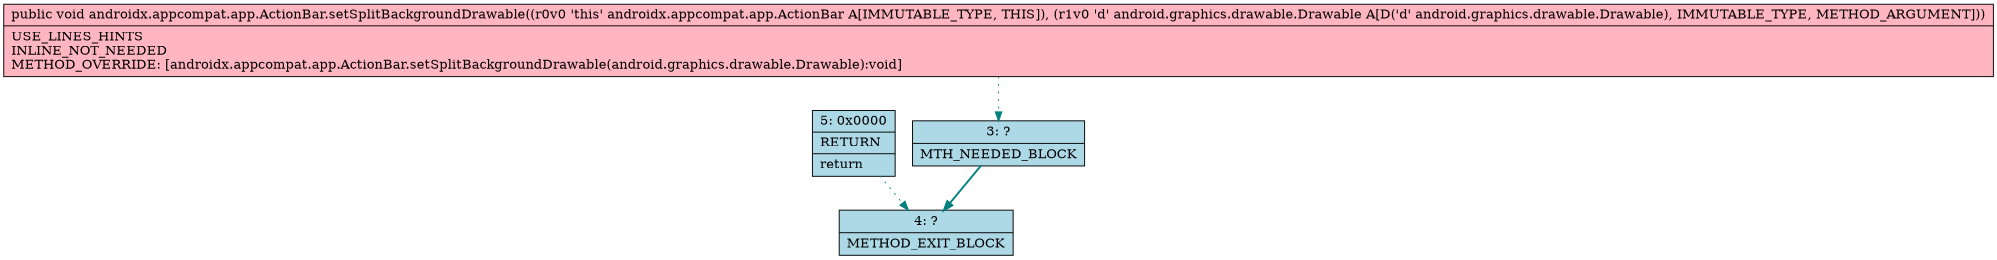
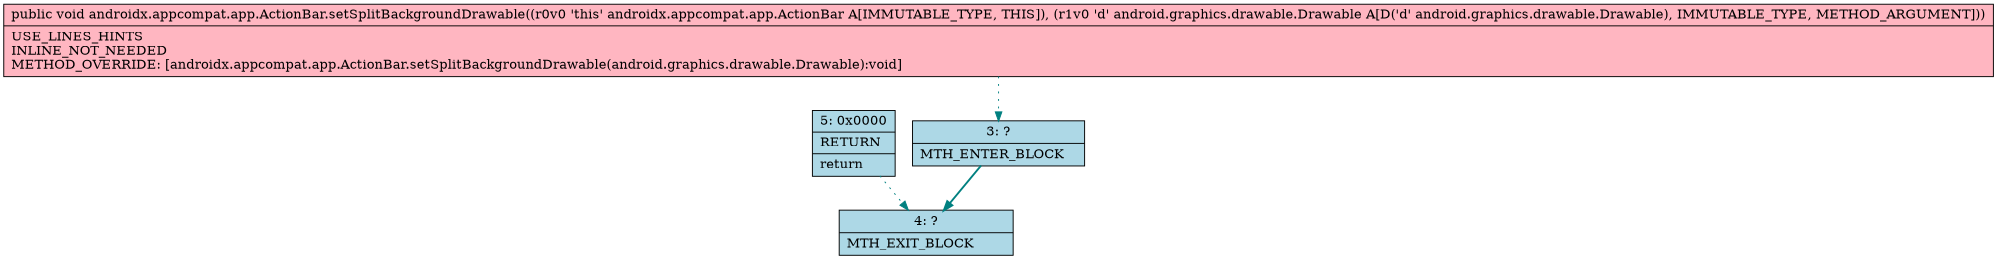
  digraph {
    fontname="DejaVu Serif"
    node [fillcolor=lightblue fontname="DejaVu Serif" shape=record style=filled]
    edge [color=teal fontname="DejaVu Serif" style=dotted]
-   n1 [label="{3\:\ ?|MTH_NEEDED_BLOCK\l}"]
-   n2 [label="{4\:\ ?|METHOD_EXIT_BLOCK\l}"]
+   n1 [label="{3\:\ ?|MTH_ENTER_BLOCK\l}"]
+   n2 [label="{4\:\ ?|MTH_EXIT_BLOCK\l}"]
    n3 [label="{5\:\ 0x0000|RETURN\l|return\l}"]
    n4 [fillcolor=lightpink label="{public void androidx.appcompat.app.ActionBar.setSplitBackgroundDrawable((r0v0 'this' androidx.appcompat.app.ActionBar A[IMMUTABLE_TYPE, THIS]), (r1v0 'd' android.graphics.drawable.Drawable A[D('d' android.graphics.drawable.Drawable), IMMUTABLE_TYPE, METHOD_ARGUMENT]))  | USE_LINES_HINTS\lINLINE_NOT_NEEDED\lMETHOD_OVERRIDE: [androidx.appcompat.app.ActionBar.setSplitBackgroundDrawable(android.graphics.drawable.Drawable):void]\l}"]
    n1 -> n2 [style=bold]
    n3 -> n2
    n4 -> n1
  }
